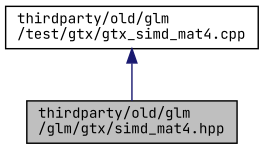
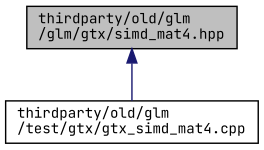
  digraph {
    fontname="JetBrains Mono"
    node [color=black fontname="JetBrains Mono" fontsize=10 shape=record style=filled]
    n1 [fillcolor=grey75 fontcolor=black height=0.2 label="thirdparty/old/glm\l/glm/gtx/simd_mat4.hpp" width=0.4]
    n2 [fillcolor=white height=0.2 label="thirdparty/old/glm\l/test/gtx/gtx_simd_mat4.cpp" width=0.4]
-   n2 -> n1 [color=midnightblue dir=back fontname="JetBrains Mono" fontsize=10 labelfontname=Helvetica labelfontsize=10 style=solid]
+   n1 -> n2 [color=midnightblue dir=back fontname="JetBrains Mono" fontsize=10 labelfontname=Helvetica labelfontsize=10 style=solid]
  }
